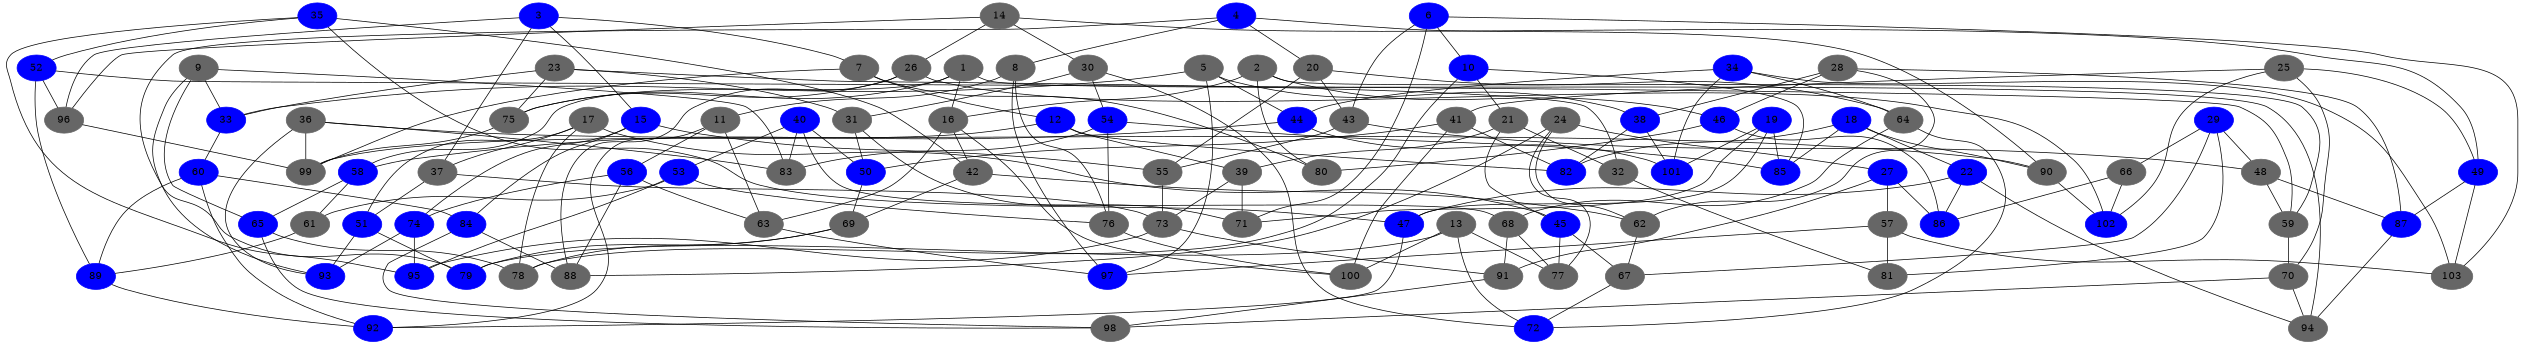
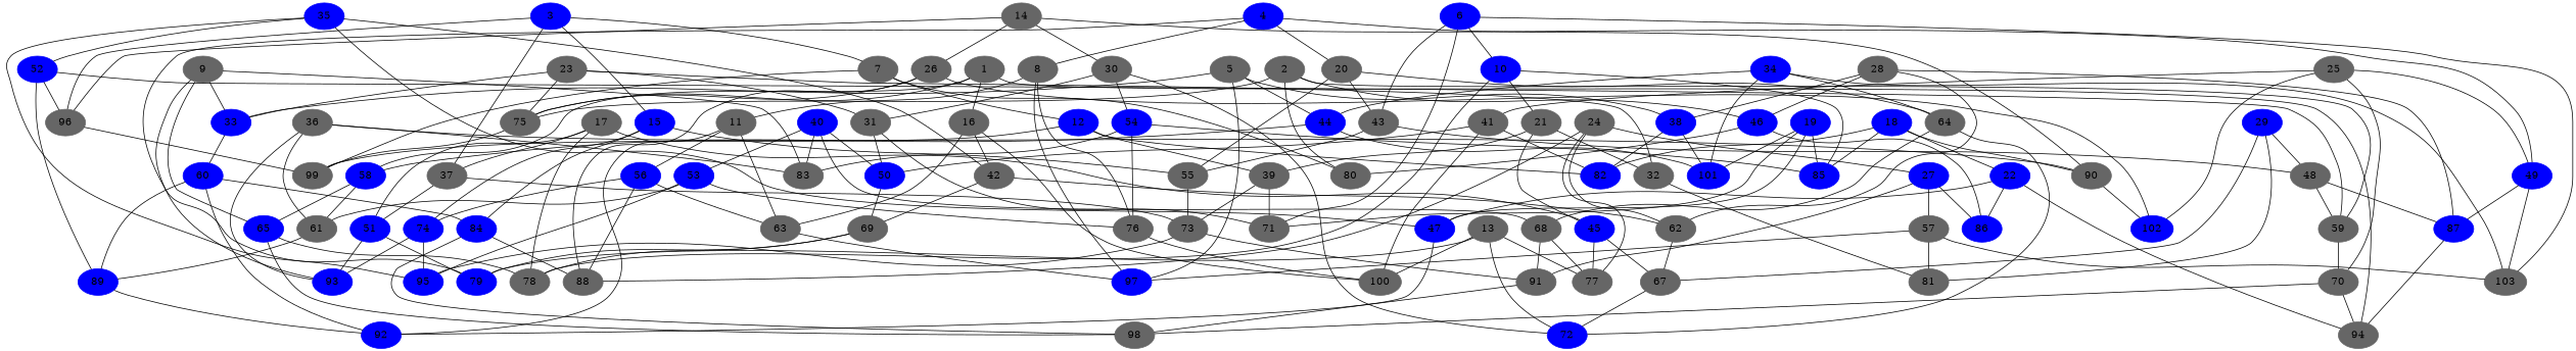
  graph {
    node [color=gray40 style=filled]
    1
    16
    58 [color=blue]
    75
    94
    63
    100
    42
    65 [color=blue]
    61
    99
    2
    46 [color=blue]
    59
    80
    86 [color=blue]
    70
    3 [color=blue]
    7
    15 [color=blue]
    37
    96
    12 [color=blue]
    55
    74 [color=blue]
    84 [color=blue]
    51 [color=blue]
    73
    4 [color=blue]
    8
    20
    79 [color=blue]
    90
    97 [color=blue]
    11
    76
    43
    64
    102 [color=blue]
    33 [color=blue]
    5
    38 [color=blue]
    44 [color=blue]
    60 [color=blue]
    82 [color=blue]
    101 [color=blue]
    6 [color=blue]
    10 [color=blue]
    71
    103
    21
    78
    85 [color=blue]
    48
    39
    56 [color=blue]
    92 [color=blue]
    9
    83
    93 [color=blue]
    98
    45 [color=blue]
    32
    88
    13
    72 [color=blue]
    77
    14
    26
    30
    49 [color=blue]
    31
    54 [color=blue]
    87 [color=blue]
    95 [color=blue]
    62
    69
    17
    67
    18 [color=blue]
    22 [color=blue]
    47 [color=blue]
    19 [color=blue]
    68
    81
    23
    50 [color=blue]
    24
    27 [color=blue]
    57
    91
    25
    41
    28
    29 [color=blue]
-   66
    89 [color=blue]
    34 [color=blue]
    35 [color=blue]
    52 [color=blue]
    36
    40 [color=blue]
    53 [color=blue]
    1 -- 16
    1 -- 58
    1 -- 75
    1 -- 94
    16 -- 63
    16 -- 100
    16 -- 42
    58 -- 65
    58 -- 61
    75 -- 99
    63 -- 97
    42 -- 62
    42 -- 69
    65 -- 78
    65 -- 98
    61 -- 89
-   2 -- 16
+   2 -- 75
    2 -- 46
    2 -- 59
    2 -- 80
    46 -- 80
    46 -- 86
    59 -- 70
    70 -- 94
    70 -- 98
    3 -- 7
    3 -- 15
    3 -- 37
    3 -- 96
    7 -- 99
    7 -- 80
    7 -- 12
    15 -- 55
    15 -- 74
    15 -- 84
    37 -- 51
    37 -- 73
    96 -- 99
    12 -- 99
    12 -- 82
    12 -- 39
    55 -- 73
    74 -- 93
    74 -- 95
    84 -- 98
    84 -- 88
    51 -- 79
    51 -- 93
    73 -- 95
    73 -- 91
    4 -- 8
    4 -- 20
    4 -- 79
    4 -- 90
    8 -- 97
    8 -- 11
    8 -- 76
    20 -- 55
    20 -- 43
    20 -- 64
    90 -- 102
    11 -- 63
    11 -- 56
    11 -- 92
    76 -- 100
    43 -- 55
    43 -- 48
    64 -- 72
    64 -- 68
    33 -- 60
    5 -- 97
    5 -- 33
    5 -- 38
    5 -- 44
    38 -- 82
    38 -- 101
    44 -- 58
    44 -- 101
    60 -- 84
    60 -- 92
    60 -- 89
    6 -- 43
    6 -- 10
    6 -- 71
    6 -- 103
    10 -- 21
    10 -- 78
    10 -- 85
    21 -- 39
    21 -- 45
    21 -- 32
    48 -- 59
    48 -- 87
    39 -- 73
    39 -- 71
    56 -- 63
    56 -- 74
    56 -- 88
    9 -- 65
    9 -- 33
    9 -- 83
    9 -- 93
    45 -- 77
    45 -- 67
    32 -- 81
    13 -- 100
    13 -- 79
    13 -- 72
    13 -- 77
    14 -- 96
    14 -- 26
    14 -- 30
    14 -- 49
    26 -- 75
    26 -- 102
    26 -- 88
    30 -- 72
    30 -- 31
    30 -- 54
    49 -- 103
    49 -- 87
    31 -- 71
    31 -- 50
    54 -- 76
    54 -- 85
    54 -- 83
    87 -- 94
    62 -- 67
    69 -- 79
    69 -- 78
    17 -- 37
    17 -- 51
    17 -- 78
    17 -- 45
    67 -- 72
    18 -- 90
    18 -- 82
    18 -- 85
    18 -- 22
    22 -- 94
    22 -- 86
    22 -- 47
    47 -- 92
    19 -- 101
    19 -- 71
    19 -- 85
    19 -- 47
    68 -- 77
    68 -- 91
    23 -- 75
    23 -- 33
    23 -- 32
    23 -- 31
    50 -- 69
    24 -- 88
    24 -- 77
    24 -- 62
    24 -- 27
    27 -- 86
    27 -- 57
    27 -- 91
    57 -- 97
    57 -- 103
    57 -- 81
    91 -- 98
    25 -- 70
    25 -- 102
    25 -- 49
    25 -- 41
    41 -- 100
    41 -- 82
    41 -- 50
    28 -- 46
    28 -- 38
    28 -- 87
    28 -- 62
    29 -- 48
    29 -- 67
    29 -- 81
-   29 -- 66
-   66 -- 86
-   66 -- 102
    89 -- 92
    34 -- 64
    34 -- 44
    34 -- 101
    34 -- 103
    35 -- 42
    35 -- 95
    35 -- 47
    35 -- 52
    52 -- 59
    52 -- 96
    52 -- 89
-   36 -- 99
+   36 -- 61
    36 -- 90
    36 -- 83
    36 -- 93
    40 -- 83
    40 -- 68
    40 -- 50
    40 -- 53
    53 -- 61
    53 -- 76
    53 -- 95
  }
